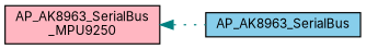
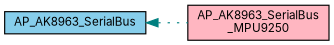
  digraph {
    rankdir=LR
    fontname=Inter
    node [color=black fontname=Inter fontsize=10 shape=record style=filled]
    n1 [fillcolor=lightpink fontcolor=black height=0.2 label="AP_AK8963_SerialBus\l_MPU9250" width=0.4]
    n2 [fillcolor=skyblue height=0.2 label=AP_AK8963_SerialBus width=0.4]
-   n1 -> n2 [color=teal dir=back fontname=Inter fontsize=10 labelfontname=Helvetica labelfontsize=10 style=dotted]
+   n2 -> n1 [color=teal dir=back fontname=Inter fontsize=10 labelfontname=Helvetica labelfontsize=10 style=dotted]
  }
